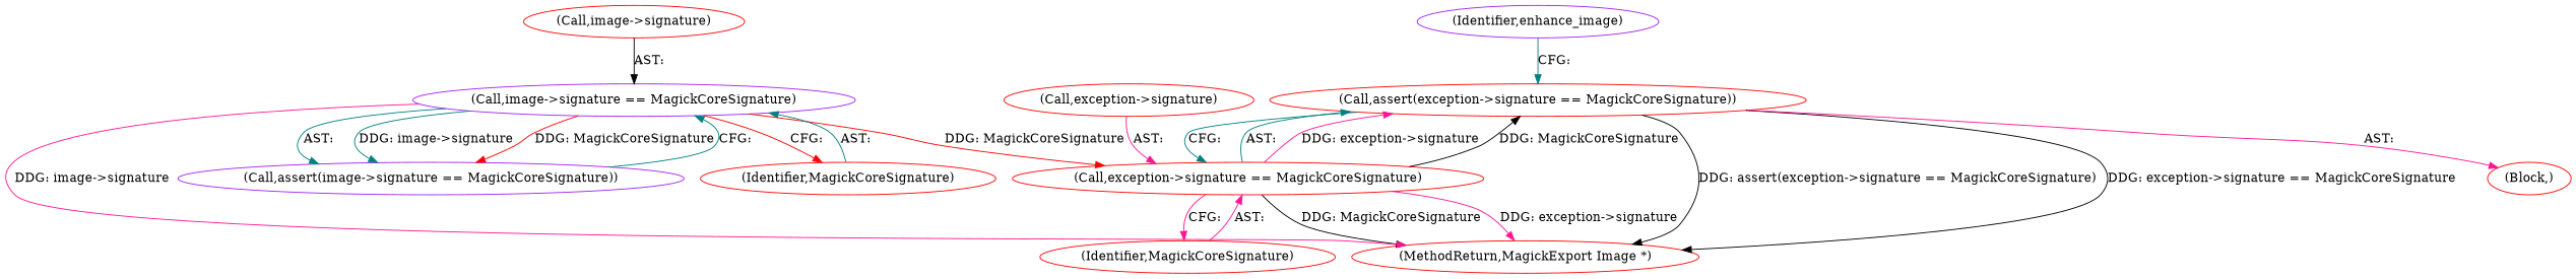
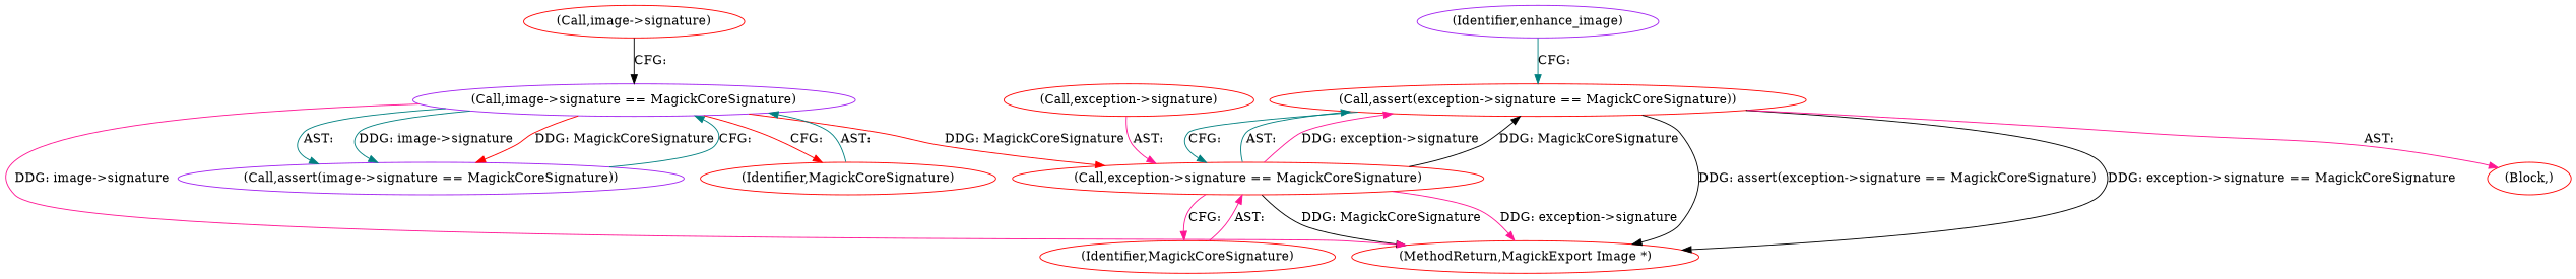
  digraph {
    node [color=red]
    edge [color=teal]
    n1 [label="(Call,assert(exception->signature == MagickCoreSignature))"]
    n2 [label="(Call,exception->signature == MagickCoreSignature)"]
    n3 [label="(MethodReturn,MagickExport Image *)"]
    n4 [label="(Block,)"]
    n5 [label="(Identifier,MagickCoreSignature)"]
    n6 [color=purple label="(Call,image->signature == MagickCoreSignature)"]
    n7 [color=purple label="(Call,assert(image->signature == MagickCoreSignature))"]
    n8 [label="(Identifier,MagickCoreSignature)"]
    n9 [label="(Call,image->signature)"]
    n10 [label="(Call,exception->signature)"]
    n11 [color=purple label="(Identifier,enhance_image)"]
    n1 -> n2 [label="CFG: "]
    n1 -> n3 [color=black label="DDG: assert(exception->signature == MagickCoreSignature)"]
    n1 -> n3 [color=black label="DDG: exception->signature == MagickCoreSignature"]
    n1 -> n4 [color=deeppink label="AST: "]
    n2 -> n1 [label="AST: "]
    n2 -> n1 [color=deeppink label="DDG: exception->signature"]
    n2 -> n1 [color=black label="DDG: MagickCoreSignature"]
    n2 -> n3 [color=black label="DDG: MagickCoreSignature"]
    n2 -> n3 [color=deeppink label="DDG: exception->signature"]
    n2 -> n5 [color=deeppink label="CFG: "]
    n5 -> n2 [color=deeppink label="AST: "]
    n6 -> n2 [color=red label="DDG: MagickCoreSignature"]
    n6 -> n3 [color=deeppink label="DDG: image->signature"]
    n6 -> n7 [label="AST: "]
    n6 -> n7 [label="DDG: image->signature"]
    n6 -> n7 [color=red label="DDG: MagickCoreSignature"]
    n6 -> n8 [color=red label="CFG: "]
    n7 -> n6 [label="CFG: "]
    n8 -> n6 [label="AST: "]
-   n9 -> n6 [color=black label="AST: "]
+   n9 -> n6 [color=black label="CFG: "]
    n10 -> n2 [color=deeppink label="AST: "]
    n11 -> n1 [label="CFG: "]
  }
